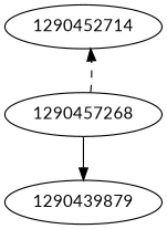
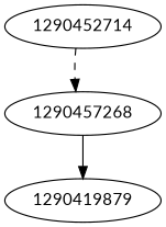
  strict digraph {
    fontname=Lato
    node [fontname=Lato]
    edge [fontname=Lato]
    1290452714
    1290457268
-   1290419879 [label=1290439879]
-   1290457268 -> 1290452714 [style=dashed]
+   1290419879
+   1290452714 -> 1290457268 [style=dashed]
    1290457268 -> 1290419879 [style=solid]
  }
